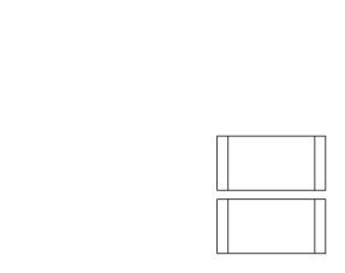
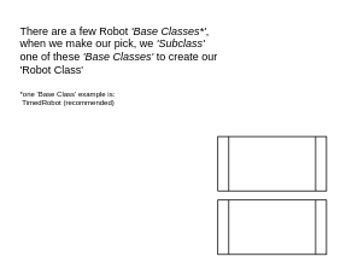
  <mxCell id="0" />
  <mxCell id="1" parent="0" />
  <mxCell id="2" value="" style="shape=process;whiteSpace=wrap;html=1;backgroundOutline=1;rounded=0;glass=0;" vertex="1" parent="1"><mxGeometry x="240" y="150" width="120" height="60" as="geometry" /></mxCell>
  <mxCell id="3" value="" style="shape=process;whiteSpace=wrap;html=1;backgroundOutline=1;" vertex="1" parent="1"><mxGeometry x="240" y="220" width="120" height="60" as="geometry" /></mxCell>
+ <mxCell id="4" value="There are a few Robot &lt;i&gt;'Base Classes*'&lt;/i&gt;, when we make our pick, we &lt;i&gt;'Subclass'&lt;/i&gt; one of these &lt;i&gt;'Base Classes'&lt;/i&gt; to create our 'Robot Class'&lt;div&gt;&lt;br&gt;&lt;/div&gt;&lt;div style=&quot;font-size: 8px;&quot;&gt;&lt;font style=&quot;font-size: 8px;&quot;&gt;*one 'Base Class'&amp;nbsp;&lt;span style=&quot;background-color: initial;&quot;&gt;example is&lt;/span&gt;&lt;span style=&quot;background-color: initial;&quot;&gt;:&lt;/span&gt;&lt;/font&gt;&lt;/div&gt;&lt;div style=&quot;font-size: 8px;&quot;&gt;&lt;font style=&quot;font-size: 8px;&quot;&gt;&amp;nbsp;TimedRobot (recommended)&lt;/font&gt;&lt;/div&gt;" style="text;html=1;align=left;verticalAlign=top;whiteSpace=wrap;rounded=0;" vertex="1" parent="1"><mxGeometry x="20" y="20" width="229" height="100" as="geometry" /></mxCell>
